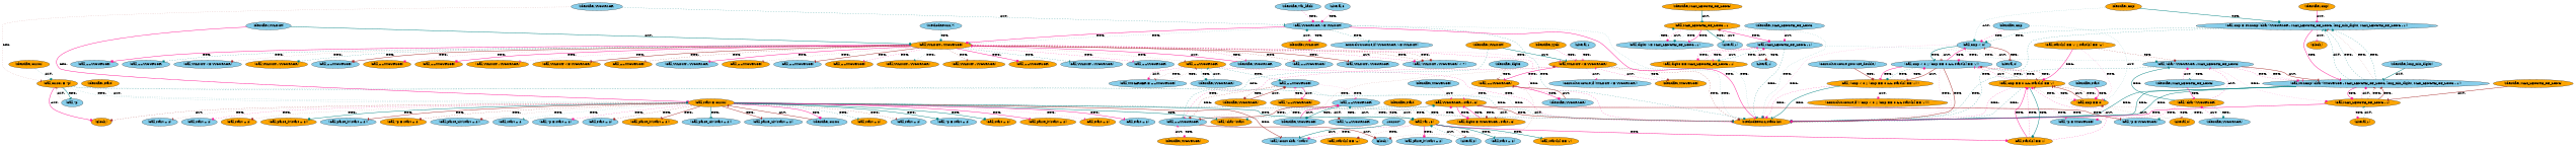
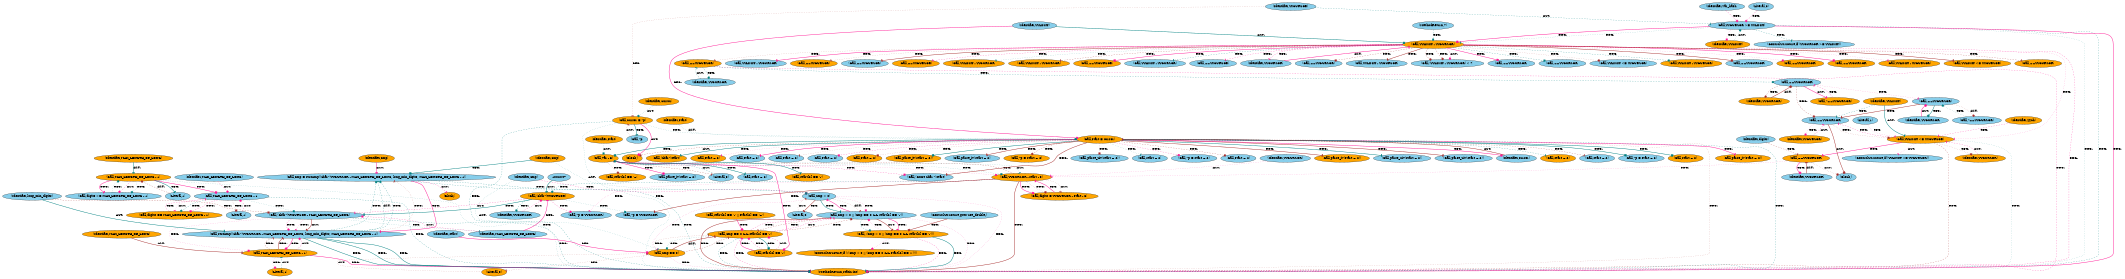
  digraph {
    node [fillcolor=skyblue style=filled]
    edge [arrowhead=tee color=deeppink style=dashed]
    n1 [label="(Call,cmp = strncmp((char*)YYCURSOR - MAX_LENGTH_OF_LONG, long_min_digits, MAX_LENGTH_OF_LONG - 1))"]
    n2 [label="(Call,strncmp((char*)YYCURSOR - MAX_LENGTH_OF_LONG, long_min_digits, MAX_LENGTH_OF_LONG - 1))"]
    n3 [label="(Call,cmp < 0)"]
    n4 [fillcolor=orange label="(MethodReturn,static int)"]
    n5 [fillcolor=orange label="(Block,)"]
    n6 [fillcolor=orange label="(Call,MAX_LENGTH_OF_LONG - 1)"]
    n7 [label="(Call,cmp < 0 || (cmp == 0 && start[2] == '-'))"]
    n8 [fillcolor=orange label="(Call,cmp == 0)"]
    n9 [label="(Literal,0)"]
    n10 [fillcolor=orange label="(Literal,1)"]
    n11 [label="(Call,(char*)YYCURSOR - MAX_LENGTH_OF_LONG)"]
    n12 [label="(Identifier,MAX_LENGTH_OF_LONG)"]
    n13 [fillcolor=orange label="(Call,(char*)YYCURSOR)"]
    n14 [label="(Identifier,YYCURSOR)"]
    n15 [label="(Call,*p = YYCURSOR)"]
    n16 [label="(Call,*p = YYCURSOR)"]
    n17 [fillcolor=orange label="(Call,YYCURSOR - start - 3)"]
    n18 [fillcolor=orange label="(Call,var - 3)"]
    n19 [fillcolor=orange label="(Call,digits = YYCURSOR - start - 3)"]
    n20 [fillcolor=orange label="(Call,start[2] == '-')"]
    n21 [fillcolor=orange label="(Call,start[2] == '-')"]
    n22 [fillcolor=orange label="(Call,start[2] == '+')"]
    n23 [label="(Call,parse_iv(start + 2))"]
    n24 [label="(Literal,3)"]
    n25 [label="(Call,(const char *)start)"]
    n26 [label="(Call,start + 2)"]
    n27 [fillcolor=orange label="(Call,++YYCURSOR)"]
    n28 [label="(Block,)"]
    n29 [label="(Identifier,YYCURSOR)"]
    n30 [fillcolor=orange label="(Call,YYLIMIT <= YYCURSOR)"]
    n31 [label="(Call,++YYCURSOR)"]
    n32 [fillcolor=orange label="(Identifier,YYCURSOR)"]
    n33 [label="(ControlStructure,if (YYLIMIT <= YYCURSOR))"]
    n34 [fillcolor=orange label="(Identifier,YYCURSOR)"]
    n35 [fillcolor=orange label="(Call,YYLIMIT - YYCURSOR)"]
    n36 [fillcolor=orange label="(Call,++YYCURSOR)"]
    n37 [label="(Call,YYLIMIT - YYCURSOR)"]
    n38 [fillcolor=orange label="(Call,++YYCURSOR)"]
    n39 [label="(Call,++YYCURSOR)"]
    n40 [fillcolor=orange label="(Call,++YYCURSOR)"]
    n41 [fillcolor=orange label="(Call,YYLIMIT - YYCURSOR)"]
    n42 [fillcolor=orange label="(Call,YYLIMIT - YYCURSOR)"]
    n43 [fillcolor=orange label="(Call,++YYCURSOR)"]
    n44 [label="(Call,YYLIMIT - YYCURSOR)"]
    n45 [label="(Call,++YYCURSOR)"]
    n46 [label="(Identifier,YYCURSOR)"]
    n47 [label="(Call,++YYCURSOR)"]
    n48 [label="(Call,YYLIMIT - YYCURSOR)"]
    n49 [label="(Call,(YYLIMIT - YYCURSOR) < 7)"]
    n50 [label="(Call,++YYCURSOR)"]
    n51 [label="(Call,++YYCURSOR)"]
    n52 [label="(Call,YYLIMIT <= YYCURSOR)"]
    n53 [fillcolor=orange label="(Call,YYLIMIT - YYCURSOR)"]
    n54 [label="(Call,++YYCURSOR)"]
    n55 [fillcolor=orange label="(Call,++YYCURSOR)"]
    n56 [fillcolor=orange label="(Call,++YYCURSOR)"]
    n57 [fillcolor=orange label="(Call,YYLIMIT - YYCURSOR)"]
    n58 [fillcolor=orange label="(Call,YYLIMIT <= YYCURSOR)"]
    n59 [fillcolor=orange label="(Call,++YYCURSOR)"]
    n60 [label="(Call,++YYCURSOR)"]
    n61 [label="(Identifier,YYCURSOR)"]
-   n62 [label="(Call,YYMARKER = ++YYCURSOR)"]
    n63 [label="(Call,YYCURSOR >= YYLIMIT)"]
    n64 [fillcolor=orange label="(Identifier,YYLIMIT)"]
    n65 [label="(ControlStructure,if (YYCURSOR >= YYLIMIT))"]
    n66 [label="(Call,++YYCURSOR)"]
    n67 [label="(Identifier,YYCURSOR)"]
    n68 [label="(Call,*++YYCURSOR)"]
    n69 [fillcolor=orange label="(Identifier,YYCURSOR)"]
    n70 [fillcolor=orange label="(Call,*++YYCURSOR)"]
    n71 [fillcolor=orange label="(Call,cmp == 0 && start[2] == '-')"]
    n72 [fillcolor=orange label="(Call,start = cursor)"]
    n73 [fillcolor=orange label="(Call,parse_iv(start + 2))"]
    n74 [fillcolor=orange label="(Call,(char*)start)"]
    n75 [fillcolor=orange label="(Call,start + 2)"]
    n76 [fillcolor=orange label="(Block,)"]
    n77 [label="(Call,start + 2)"]
    n78 [label="(Call,start + 2)"]
    n79 [label="(Call,start + 2)"]
    n80 [fillcolor=orange label="(Call,start + 2)"]
    n81 [fillcolor=orange label="(Call,parse_iv(start + 2))"]
    n82 [label="(Call,parse_iv(start + 2))"]
    n83 [fillcolor=orange label="(Call,*p = start + 2)"]
    n84 [label="(Call,parse_uiv(start + 2))"]
    n85 [label="(Call,start + 2)"]
    n86 [label="(Call,*p = start + 2)"]
    n87 [label="(Call,start + 2)"]
    n88 [fillcolor=orange label="(Call,parse_iv(start + 2))"]
    n89 [label="(Call,parse_uiv(start + 2))"]
    n90 [label="(Call,parse_uiv(start + 2))"]
    n91 [label="(Identifier,cursor)"]
    n92 [fillcolor=orange label="(Call,start + 2)"]
    n93 [label="(Call,start + 2)"]
    n94 [label="(Call,*p = start + 2)"]
    n95 [fillcolor=orange label="(Call,start + 2)"]
    n96 [fillcolor=orange label="(Call,cursor = *p)"]
    n97 [label="(Call,*p)"]
    n98 [label="(Call,MAX_LENGTH_OF_LONG - 1)"]
    n99 [label="(Literal,1)"]
    n100 [fillcolor=orange label="(Call,digits == MAX_LENGTH_OF_LONG - 1)"]
    n101 [fillcolor=orange label="(Call,MAX_LENGTH_OF_LONG - 1)"]
    n102 [label="(Call,digits >= MAX_LENGTH_OF_LONG - 1)"]
    n103 [label="(Literal,1)"]
    n104 [fillcolor=orange label="(Call,!(cmp < 0 || (cmp == 0 && start[2] == '-')))"]
    n105 [fillcolor=orange label="(Literal,0)"]
    n106 [fillcolor=orange label="(ControlStructure,if (!(cmp < 0 || (cmp == 0 && start[2] == '-'))))"]
    n107 [label="(Identifier,YYLIMIT)"]
    n108 [label="(MethodReturn,7)"]
    n109 [fillcolor=orange label="(Identifier,yych)"]
    n110 [fillcolor=orange label="(Identifier,start)"]
    n111 [label="(Identifier,cmp)"]
    n112 [fillcolor=orange label="(Identifier,cursor)"]
    n113 [label="(Identifier,MAX_LENGTH_OF_LONG)"]
    n114 [fillcolor=orange label="(Identifier,cmp)"]
    n115 [fillcolor=orange label="(Identifier,start)"]
    n116 [fillcolor=orange label="(Identifier,MAX_LENGTH_OF_LONG)"]
    n117 [label="(Identifier,YYCURSOR)"]
    n118 [fillcolor=orange label="(Identifier,YYLIMIT)"]
    n119 [fillcolor=orange label="(Identifier,MAX_LENGTH_OF_LONG)"]
    n120 [label="(Identifier,YYCURSOR)"]
    n121 [label="(Literal,1)"]
    n122 [label="(Identifier,long_min_digits)"]
    n123 [label="(Identifier,start)"]
    n124 [label="(ControlStructure,goto use_double;)"]
    n125 [fillcolor=orange label="(Call,start[2] == '-' || start[2] == '+')"]
    n126 [fillcolor=orange label="(Identifier,cmp)"]
    n127 [label="(Identifier,digits)"]
    n128 [label="(Identifier,var_hash)"]
    n129 [label="(Literal,0)"]
    1002047
    n1 -> n2 [label="CFG: " style=bold]
    n1 -> n3 [arrowhead=box color=teal label="DDG: "]
    n1 -> n4 [arrowhead=box color=teal label="DDG: "]
    n1 -> n5 [label="AST: "]
    n2 -> n1 [color=teal label="AST: "]
    n2 -> n1 [arrowhead=box color=teal label="DDG: "]
    n2 -> n1 [color=brown label="DDG: " style=dotted]
    n2 -> n1 [arrowhead=box color=teal label="DDG: "]
    n2 -> n4 [color=teal label="DDG: " style=bold]
    n2 -> n4 [arrowhead=box color=teal label="DDG: " style=bold]
    n2 -> n4 [arrowhead=box color=teal label="DDG: " style=bold]
    n2 -> n6 [arrowhead=box label="CFG: " style=bold]
    n3 -> n4 [arrowhead=box label="DDG: " style=dotted]
    n3 -> n7 [color=brown label="AST: " style=dotted]
    n3 -> n7 [arrowhead=box label="DDG: " style=dotted]
    n3 -> n7 [color=teal label="DDG: " style=bold]
-   n125 -> n8 [label="DDG: " style=dotted]
+   n3 -> n8 [label="DDG: " style=dotted]
    n3 -> n9 [color=brown label="CFG: " style=bold]
    n6 -> n2 [arrowhead=box label="AST: "]
    n6 -> n2 [color=brown label="DDG: "]
    n6 -> n2 [color=brown label="DDG: " style=bold]
    n6 -> n4 [arrowhead=box label="DDG: " style=bold]
    n6 -> n10 [arrowhead=box label="CFG: " style=dotted]
    n7 -> n3 [label="CFG: " style=bold]
    n7 -> n4 [label="DDG: " style=dotted]
    n7 -> n4 [color=brown label="DDG: " style=bold]
    n7 -> n71 [color=brown label="CFG: "]
    n7 -> n104 [color=brown label="AST: " style=bold]
    n7 -> n104 [label="DDG: " style=bold]
    n7 -> n104 [arrowhead=box color=teal label="DDG: "]
    n8 -> n4 [label="DDG: " style=dotted]
    n8 -> n71 [color=brown label="AST: " style=bold]
    n8 -> n71 [color=brown label="DDG: "]
    n8 -> n71 [color=brown label="DDG: " style=dotted]
    n8 -> n105 [color=brown label="CFG: " style=dotted]
    n9 -> n3 [color=brown label="AST: " style=dotted]
    n10 -> n6 [color=teal label="AST: "]
    n11 -> n2 [color=brown label="AST: " style=bold]
    n11 -> n2 [arrowhead=box label="DDG: "]
    n11 -> n2 [label="DDG: " style=dotted]
    n11 -> n4 [color=teal label="DDG: "]
    n11 -> n6 [arrowhead=box label="DDG: " style=dotted]
    n11 -> n12 [color=teal label="CFG: " style=dotted]
    n12 -> n11 [arrowhead=box label="AST: "]
    n12 -> n13 [label="CFG: " style=bold]
    n13 -> n11 [label="AST: "]
    n13 -> n11 [color=teal label="DDG: " style=bold]
    n13 -> n14 [arrowhead=box color=teal label="CFG: "]
    n13 -> n15 [arrowhead=box color=teal label="DDG: " style=dotted]
    n13 -> n16 [arrowhead=box label="DDG: "]
    n14 -> n13 [arrowhead=box label="AST: "]
    n17 -> n4 [color=brown label="DDG: " style=bold]
-   n17 -> n74 [arrowhead=box color=teal label="DDG: "]
+   n17 -> n13 [arrowhead=box color=teal label="DDG: "]
    n17 -> n15 [color=brown label="DDG: " style=bold]
    n17 -> n16 [label="DDG: " style=dotted]
    n17 -> n18 [color=brown label="CFG: "]
    n17 -> n19 [color=brown label="AST: " style=dotted]
    n17 -> n19 [arrowhead=box label="DDG: " style=bold]
    n17 -> n19 [arrowhead=box color=brown label="DDG: " style=dotted]
    n18 -> n17 [color=teal label="AST: " style=dotted]
    n18 -> n17 [arrowhead=box label="DDG: " style=dotted]
    n18 -> n17 [arrowhead=box color=teal label="DDG: " style=dotted]
    n18 -> n20 [color=teal label="DDG: " style=bold]
    n18 -> n21 [arrowhead=box label="DDG: " style=bold]
    n18 -> n22 [arrowhead=box color=brown label="DDG: " style=dotted]
    n18 -> n23 [arrowhead=box label="DDG: " style=bold]
    n18 -> n24 [color=brown label="CFG: "]
    n18 -> n25 [arrowhead=box label="DDG: "]
    n18 -> n26 [color=teal label="DDG: " style=bold]
    n19 -> n17 [label="CFG: " style=bold]
    n21 -> n71 [arrowhead=box label="AST: "]
    n21 -> n71 [label="DDG: " style=bold]
    n21 -> n71 [arrowhead=box label="DDG: "]
    n24 -> n18 [arrowhead=box color=teal label="AST: "]
    n27 -> n17 [label="DDG: " style=dotted]
    n27 -> n28 [arrowhead=box color=brown label="AST: " style=dotted]
    n27 -> n29 [arrowhead=box label="CFG: " style=bold]
    n29 -> n27 [color=brown label="AST: " style=bold]
    n30 -> n4 [color=teal label="DDG: " style=dotted]
    n30 -> n4 [arrowhead=box color=brown label="DDG: "]
    n30 -> n27 [label="DDG: " style=bold]
    n30 -> n31 [label="DDG: "]
    n30 -> n32 [arrowhead=box color=brown label="CFG: " style=dotted]
    n30 -> n33 [label="AST: " style=dotted]
    n31 -> n28 [arrowhead=box color=brown label="AST: " style=bold]
    n31 -> n30 [arrowhead=box color=brown label="DDG: " style=dotted]
    n31 -> n34 [arrowhead=box label="CFG: " style=dotted]
    n32 -> n30 [label="AST: "]
    n34 -> n31 [label="AST: "]
    n35 -> n4 [label="DDG: "]
    n35 -> n30 [label="DDG: " style=dotted]
    n35 -> n36 [color=brown label="DDG: " style=dotted]
    n35 -> n37 [label="DDG: " style=bold]
    n35 -> n38 [color=brown label="DDG: " style=dotted]
    n35 -> n39 [color=brown label="DDG: " style=bold]
    n35 -> n40 [label="DDG: "]
    n35 -> n41 [color=teal label="DDG: " style=dotted]
    n35 -> n42 [color=brown label="DDG: "]
    n35 -> n43 [arrowhead=box label="DDG: " style=bold]
    n35 -> n44 [color=teal label="DDG: "]
    n35 -> n45 [label="DDG: "]
    n35 -> n46 [label="CFG: "]
    n35 -> n47 [arrowhead=box color=brown label="DDG: "]
    n35 -> n48 [color=brown label="DDG: " style=bold]
    n35 -> n49 [arrowhead=box label="AST: "]
    n35 -> n49 [arrowhead=box color=brown label="DDG: "]
    n35 -> n49 [arrowhead=box color=brown label="DDG: "]
    n35 -> n50 [arrowhead=box label="DDG: " style=bold]
    n35 -> n51 [arrowhead=box color=teal label="DDG: "]
    n35 -> n52 [arrowhead=box color=brown label="DDG: " style=dotted]
    n35 -> n53 [arrowhead=box color=teal label="DDG: "]
    n35 -> n54 [arrowhead=box color=brown label="DDG: " style=bold]
    n35 -> n55 [arrowhead=box label="DDG: " style=dotted]
    n35 -> n56 [arrowhead=box label="DDG: " style=bold]
    n35 -> n57 [label="DDG: " style=dotted]
    n35 -> n58 [color=brown label="DDG: " style=bold]
    n35 -> n59 [color=brown label="DDG: "]
    n36 -> n4 [arrowhead=box label="DDG: "]
    n36 -> n60 [arrowhead=box color=teal label="DDG: "]
    n36 -> n61 [arrowhead=box color=teal label="CFG: "]
-   n36 -> n62 [arrowhead=box label="AST: "]
-   n36 -> n62 [color=brown label="DDG: " style=dotted]
    n46 -> n35 [label="AST: " style=bold]
    n60 -> n31 [arrowhead=box color=brown label="DDG: "]
    n60 -> n66 [label="DDG: " style=dotted]
    n60 -> n69 [arrowhead=box color=brown label="CFG: "]
    n60 -> n70 [label="AST: " style=bold]
    n61 -> n36 [color=teal label="AST: "]
-   n62 -> n36 [color=brown label="CFG: " style=dotted]
    n63 -> n4 [color=teal label="DDG: " style=dotted]
    n63 -> n4 [arrowhead=box color=teal label="DDG: "]
    n63 -> n4 [label="DDG: " style=bold]
    n63 -> n35 [color=teal label="DDG: " style=dotted]
    n63 -> n35 [arrowhead=box label="DDG: " style=bold]
    n63 -> n64 [arrowhead=box label="CFG: " style=dotted]
    n63 -> n65 [color=teal label="DDG: "]
    n64 -> n63 [arrowhead=box color=teal label="AST: " style=dotted]
    n66 -> n31 [color=brown label="DDG: " style=bold]
    n66 -> n67 [arrowhead=box color=teal label="CFG: " style=bold]
    n66 -> n68 [arrowhead=box color=brown label="AST: " style=dotted]
    n67 -> n66 [arrowhead=box label="AST: " style=bold]
    n68 -> n66 [arrowhead=box color=teal label="CFG: " style=dotted]
    n69 -> n60 [arrowhead=box color=brown label="AST: " style=bold]
    n70 -> n60 [label="CFG: "]
    n71 -> n4 [color=teal label="DDG: "]
    n71 -> n4 [arrowhead=box label="DDG: "]
    n71 -> n7 [label="AST: "]
    n71 -> n7 [arrowhead=box color=brown label="DDG: "]
    n71 -> n7 [label="DDG: "]
-   n71 -> n8 [arrowhead=box label="CFG: " style=dotted]
+   n71 -> n8 [arrowhead=box color=teal label="CFG: " style=dotted]
    n71 -> n21 [arrowhead=box color=teal label="CFG: " style=bold]
    n72 -> n4 [arrowhead=box color=teal label="DDG: "]
    n72 -> n4 [arrowhead=box color=brown label="DDG: " style=dotted]
    n72 -> n18 [arrowhead=box color=teal label="DDG: " style=bold]
    n72 -> n25 [color=brown label="DDG: " style=bold]
    n72 -> n73 [label="DDG: " style=bold]
-   n72 -> n74 [color=teal label="CFG: " style=bold]
+   n72 -> n74 [color=teal label="DDG: " style=bold]
    n72 -> n75 [label="DDG: " style=dotted]
    n72 -> n76 [arrowhead=box color=brown label="AST: "]
    n72 -> n77 [label="DDG: " style=bold]
    n72 -> n78 [color=brown label="DDG: " style=dotted]
    n72 -> n79 [arrowhead=box label="DDG: "]
    n72 -> n80 [arrowhead=box color=brown label="DDG: " style=dotted]
    n72 -> n81 [arrowhead=box color=teal label="DDG: " style=bold]
    n72 -> n82 [color=brown label="DDG: " style=bold]
    n72 -> n83 [arrowhead=box color=brown label="DDG: "]
    n72 -> n84 [arrowhead=box color=brown label="DDG: " style=dotted]
    n72 -> n85 [color=teal label="DDG: " style=dotted]
    n72 -> n86 [arrowhead=box label="DDG: "]
    n72 -> n87 [arrowhead=box color=brown label="DDG: "]
    n72 -> n88 [color=brown label="DDG: " style=bold]
    n72 -> n89 [color=teal label="DDG: " style=bold]
    n72 -> n90 [color=brown label="DDG: " style=bold]
    n72 -> n91 [arrowhead=box label="CFG: " style=bold]
    n72 -> n92 [color=teal label="DDG: "]
    n72 -> n93 [color=brown label="DDG: "]
    n72 -> n94 [arrowhead=box color=teal label="DDG: " style=bold]
    n72 -> n95 [arrowhead=box color=teal label="DDG: " style=bold]
    n91 -> n72 [color=brown label="AST: " style=bold]
    n96 -> n4 [color=teal label="DDG: "]
    n96 -> n4 [color=teal label="DDG: " style=dotted]
    n96 -> n72 [arrowhead=box color=teal label="DDG: " style=dotted]
    n96 -> n76 [arrowhead=box label="AST: " style=bold]
    n96 -> n97 [color=teal label="CFG: " style=bold]
    n97 -> n96 [color=brown label="AST: " style=dotted]
    n98 -> n4 [color=teal label="DDG: "]
    n98 -> n11 [arrowhead=box color=teal label="DDG: " style=dotted]
    n98 -> n99 [arrowhead=box color=brown label="CFG: " style=dotted]
    n98 -> n100 [label="AST: " style=dotted]
    n98 -> n100 [arrowhead=box color=teal label="DDG: "]
    n98 -> n100 [arrowhead=box label="DDG: "]
    n99 -> n98 [arrowhead=box label="AST: "]
    n100 -> n98 [label="CFG: "]
    n101 -> n4 [arrowhead=box color=teal label="DDG: " style=dotted]
    n101 -> n98 [arrowhead=box label="DDG: " style=bold]
    n101 -> n102 [arrowhead=box label="AST: "]
    n101 -> n102 [arrowhead=box color=teal label="DDG: " style=dotted]
    n101 -> n102 [label="DDG: " style=bold]
    n101 -> n103 [color=teal label="CFG: " style=bold]
    n102 -> n101 [arrowhead=box color=teal label="CFG: " style=dotted]
    n103 -> n101 [arrowhead=box color=brown label="AST: "]
    n104 -> n4 [color=teal label="DDG: " style=bold]
    n104 -> n4 [arrowhead=box label="DDG: "]
    n104 -> n7 [arrowhead=box label="CFG: " style=dotted]
    n104 -> n106 [arrowhead=box label="AST: " style=dotted]
    n105 -> n8 [arrowhead=box color=brown label="AST: " style=dotted]
    n107 -> n35 [arrowhead=box color=teal label="AST: " style=bold]
    n107 -> n72 [arrowhead=box label="CFG: " style=bold]
    n108 -> n35 [arrowhead=box color=teal label="CFG: "]
    n109 -> n30 [label="CFG: "]
    n110 -> n72 [arrowhead=box color=teal label="AST: " style=dotted]
    n111 -> n3 [arrowhead=box label="CFG: "]
    n111 -> n8 [color=teal label="AST: " style=dotted]
    n112 -> n96 [arrowhead=box color=teal label="AST: " style=dotted]
    n113 -> n98 [arrowhead=box label="AST: "]
    n114 -> n1 [label="AST: " style=bold]
    n115 -> n18 [arrowhead=box color=teal label="AST: " style=dotted]
    n116 -> n101 [color=teal label="AST: " style=bold]
    n117 -> n63 [color=teal label="AST: "]
    n117 -> n96 [color=brown label="CFG: " style=dotted]
    n118 -> n30 [color=teal label="AST: " style=bold]
    n118 -> n31 [color=teal label="CFG: "]
    n119 -> n6 [color=brown label="AST: " style=bold]
    n120 -> n17 [label="AST: " style=dotted]
    n121 -> n30 [label="CFG: " style=dotted]
    n122 -> n2 [color=teal label="AST: " style=bold]
-   n125 -> n11 [arrowhead=box color=brown label="CFG: "]
+   n122 -> n11 [arrowhead=box color=brown label="CFG: "]
    n123 -> n8 [arrowhead=box label="CFG: " style=bold]
    n124 -> n104 [arrowhead=box color=brown label="CFG: " style=bold]
    n125 -> n71 [arrowhead=box label="DDG: " style=bold]
    n126 -> n1 [arrowhead=box color=teal label="CFG: " style=bold]
    n126 -> n3 [arrowhead=box color=teal label="AST: " style=dotted]
    n127 -> n27 [color=brown label="CFG: "]
    n128 -> n63 [arrowhead=box label="CFG: "]
    n129 -> n63 [arrowhead=box label="CFG: "]
-   1002047 -> n25 [color=teal label="AST: " style=bold]
+   1002047 -> n13 [color=teal label="AST: " style=bold]
  }
